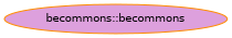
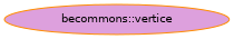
  digraph {
    rankdir=TB
-   n1 [color=darkorange fillcolor=plum fontname=Helvetica fontsize=10 height=0.2 label="becommons::becommons" shape=ellipse style=filled width=0.4]
+   n1 [color=darkorange fillcolor=plum fontname=Helvetica fontsize=10 height=0.2 label="becommons::vertice" shape=ellipse style=filled width=0.4]
  }
